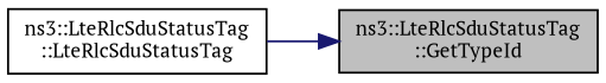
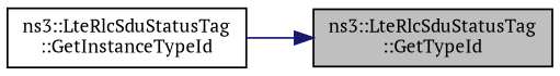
  digraph {
    rankdir=RL
    fontname="PT Serif"
    node [color=black fontname="PT Serif" fontsize=10 shape=record style=filled]
    n1 [fillcolor=grey75 fontcolor=black height=0.2 label="ns3::LteRlcSduStatusTag\l::GetTypeId" width=0.4]
-   n2 [fillcolor=white height=0.2 label="ns3::LteRlcSduStatusTag\l::LteRlcSduStatusTag" width=0.4]
+   n2 [fillcolor=white height=0.2 label="ns3::LteRlcSduStatusTag\l::GetInstanceTypeId" width=0.4]
    n1 -> n2 [color=midnightblue dir=back fontname="PT Serif" fontsize=10 labelfontname=Helvetica labelfontsize=10 style=solid]
  }
